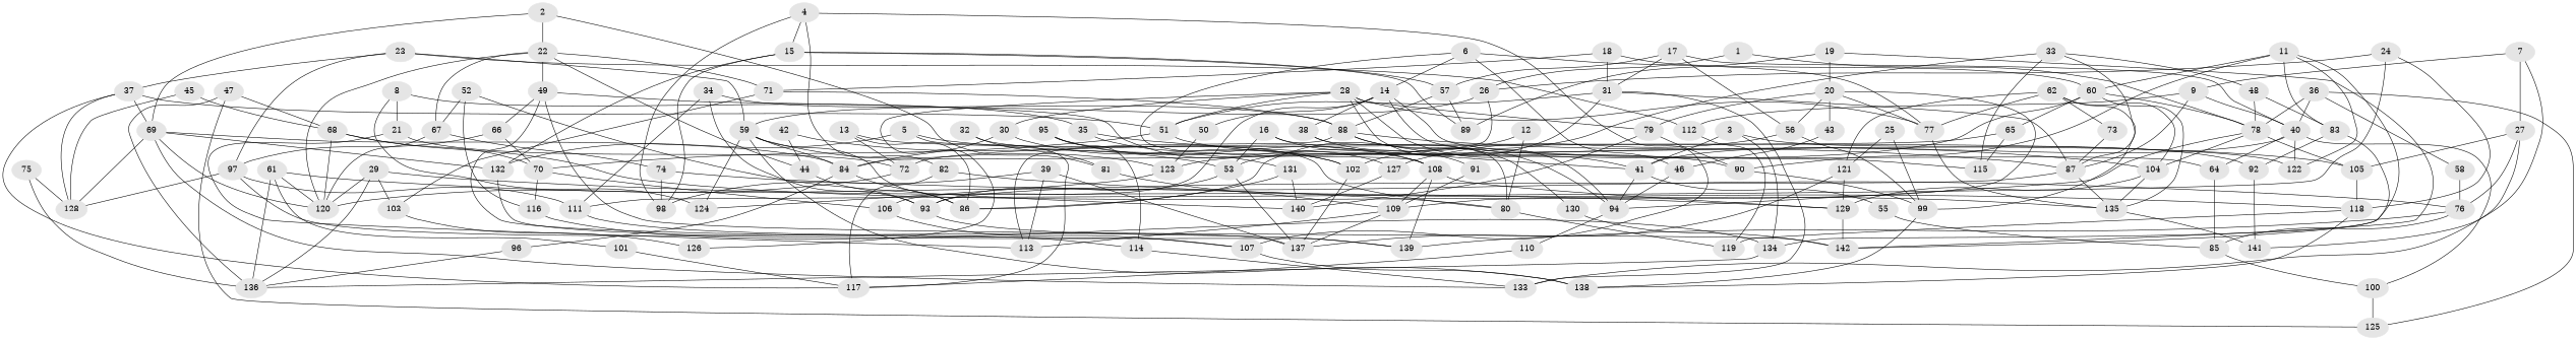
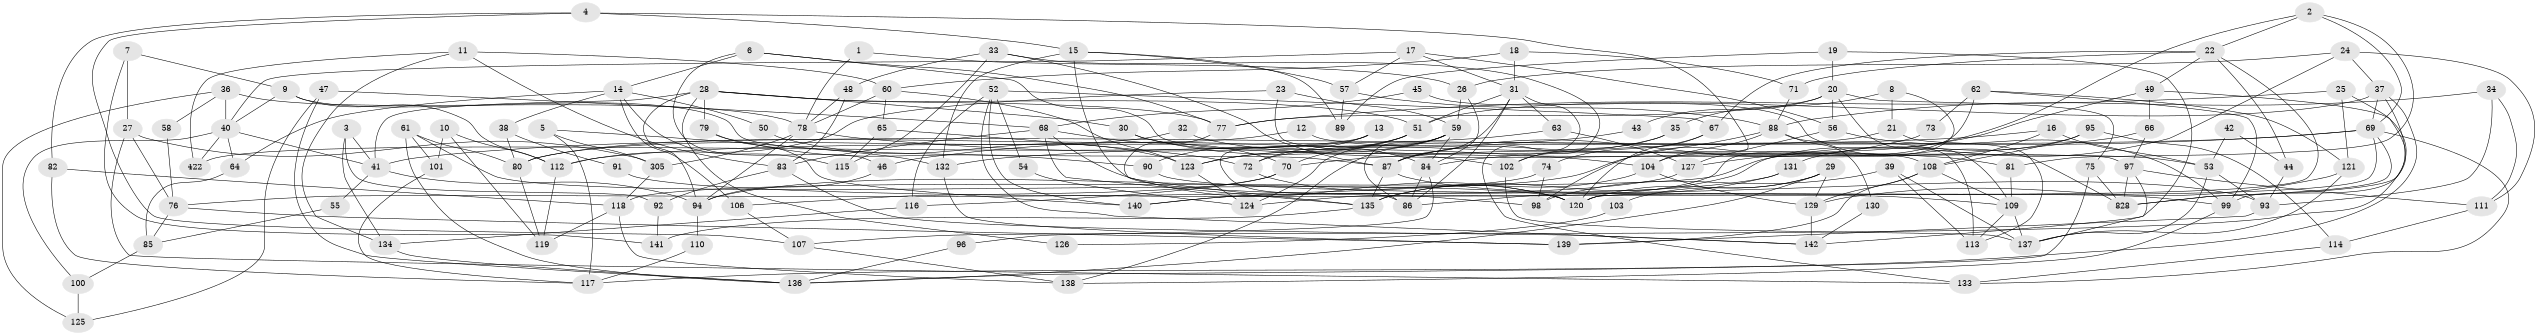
  graph {
    node [color=gray90 style=filled]
    1
    26
    78
    59
    84
-   105
+   105 [label=305]
    94
    104
    2
    22
    69
    81
    135
    71
    44
    49
    67
    120
    132
    133
-   128
+   128 [label=828]
    109
    141
    3
    41
    92
    134
    55
    136
    4
    15
    82
    98
    107
    57
    89
    117
    118
    138
    5
    139
    6
    14
    46
    77
    108
    38
    50
    64
    106
    115
    129
    7
    9
    27
    40
    87
    112
    76
    8
    21
    35
    124
    72
    113
    102
-   122
+   122 [label=422]
    100
    93
    119
+   10
    101
    11
    60
    83
    90
    123
    65
    142
    99
    12
    53
    80
    137
    13
    86
    91
    85
    88
    16
    17
    31
    56
    51
+   63
    127
    18
    103
    19
    20
    43
    75
    66
    74
    23
    37
    97
    111
    24
    114
    25
    121
    96
    28
    30
    79
    126
    70
    140
    110
    29
    32
    33
    48
    34
    130
    36
    58
    125
    39
    42
    45
    68
    47
    116
    52
+   54
    61
    62
    73
    95
    131
    1 -- 26
    1 -- 78
    26 -- 59
    26 -- 84
    78 -- 105
    78 -- 94
    78 -- 104
    59 -- 84
    59 -- 138
    59 -- 124
    59 -- 123
    59 -- 86
    84 -- 86
    84 -- 96
    105 -- 118
    94 -- 110
    104 -- 135
    104 -- 129
    2 -- 22
    2 -- 69
    2 -- 81
-   60 -- 135
+   2 -- 135
    22 -- 71
    22 -- 44
    22 -- 49
    22 -- 67
    22 -- 120
    69 -- 84
    69 -- 120
    69 -- 132
    69 -- 133
    69 -- 128
    81 -- 109
    135 -- 141
    71 -- 88
-   71 -- 103
    44 -- 93
    49 -- 107
-   49 -- 142
+   52 -- 142
    49 -- 127
    49 -- 66
    67 -- 120
    67 -- 74
    132 -- 139
    109 -- 113
    109 -- 137
    3 -- 41
    3 -- 92
    3 -- 134
    41 -- 94
    41 -- 55
    92 -- 141
    134 -- 136
    55 -- 85
    4 -- 15
    4 -- 82
    4 -- 98
    4 -- 107
    15 -- 132
    15 -- 98
    15 -- 57
    15 -- 89
    82 -- 117
    82 -- 118
    107 -- 138
    57 -- 89
    57 -- 88
    118 -- 138
    118 -- 119
    5 -- 105
    5 -- 132
    5 -- 117
    6 -- 14
    6 -- 46
    6 -- 77
    6 -- 108
    14 -- 38
    14 -- 50
    14 -- 64
    14 -- 106
    14 -- 115
    46 -- 94
    77 -- 135
    108 -- 109
    108 -- 139
    108 -- 129
    38 -- 80
    38 -- 91
    50 -- 123
    64 -- 85
    106 -- 107
    129 -- 142
    7 -- 141
    7 -- 9
    7 -- 27
    9 -- 40
    9 -- 87
    9 -- 112
    27 -- 105
    27 -- 133
    27 -- 76
    40 -- 41
    40 -- 64
    40 -- 122
    40 -- 100
    87 -- 135
    87 -- 93
    112 -- 119
    76 -- 139
    76 -- 85
    8 -- 21
    8 -- 35
    8 -- 124
    21 -- 72
    21 -- 113
    35 -- 87
    35 -- 102
    72 -- 120
    102 -- 137
    100 -- 125
    93 -- 139
+   10 -- 112
+   10 -- 119
+   10 -- 101
    101 -- 117
    11 -- 134
    11 -- 122
    11 -- 60
    11 -- 83
-   11 -- 90
    60 -- 78
    60 -- 123
    60 -- 65
    83 -- 92
    83 -- 142
    90 -- 99
    123 -- 124
    65 -- 115
    65 -- 72
    99 -- 138
    12 -- 53
    12 -- 80
    53 -- 93
    53 -- 137
    80 -- 119
    13 -- 72
    13 -- 122
    13 -- 86
    91 -- 109
    85 -- 100
    88 -- 94
    88 -- 104
    88 -- 113
    88 -- 130
    16 -- 41
    16 -- 108
    16 -- 53
    17 -- 57
    17 -- 40
    17 -- 31
    17 -- 56
    31 -- 133
    31 -- 87
    31 -- 86
    31 -- 51
+   31 -- 63
    56 -- 99
    56 -- 127
    51 -- 90
+   51 -- 123
    51 -- 70
+   63 -- 112
+   63 -- 127
    127 -- 140
    18 -- 71
    18 -- 60
    18 -- 31
    103 -- 126
    19 -- 89
    19 -- 142
    19 -- 20
    20 -- 109
    20 -- 77
    20 -- 56
    20 -- 43
-   20 -- 79
+   20 -- 75
    43 -- 46
    75 -- 128
    75 -- 136
    66 -- 97
    66 -- 70
    74 -- 98
    74 -- 76
    23 -- 59
    23 -- 112
-   23 -- 37
+   24 -- 37
    23 -- 97
    37 -- 69
    37 -- 128
    37 -- 117
    37 -- 51
    97 -- 128
    97 -- 137
    97 -- 111
    111 -- 114
    24 -- 26
    24 -- 118
    24 -- 111
    114 -- 133
-   62 -- 77
+   25 -- 77
    25 -- 99
    25 -- 121
    121 -- 129
    121 -- 137
    96 -- 136
    28 -- 94
    28 -- 41
    28 -- 77
    28 -- 51
    28 -- 30
    28 -- 79
    28 -- 126
    30 -- 84
    30 -- 102
    79 -- 90
    79 -- 140
    70 -- 106
    70 -- 116
    110 -- 117
    29 -- 120
    29 -- 136
    29 -- 129
    29 -- 103
    32 -- 81
    32 -- 80
    33 -- 115
    33 -- 87
    33 -- 102
    33 -- 48
    48 -- 78
    48 -- 83
    34 -- 93
    34 -- 88
    34 -- 111
    130 -- 142
    36 -- 78
    36 -- 40
    36 -- 58
    36 -- 125
    58 -- 76
    39 -- 98
    39 -- 113
    39 -- 137
    42 -- 44
    42 -- 53
    45 -- 128
    45 -- 68
    68 -- 135
    68 -- 120
+   68 -- 83
    68 -- 70
    47 -- 136
    47 -- 125
    47 -- 68
    116 -- 134
    52 -- 67
    52 -- 140
    52 -- 116
+   52 -- 54
+   54 -- 124
    61 -- 120
    61 -- 136
    61 -- 101
    61 -- 80
    62 -- 104
    62 -- 99
    62 -- 121
    62 -- 73
    73 -- 87
    95 -- 108
    95 -- 114
    95 -- 131
    131 -- 86
    131 -- 140
  }
